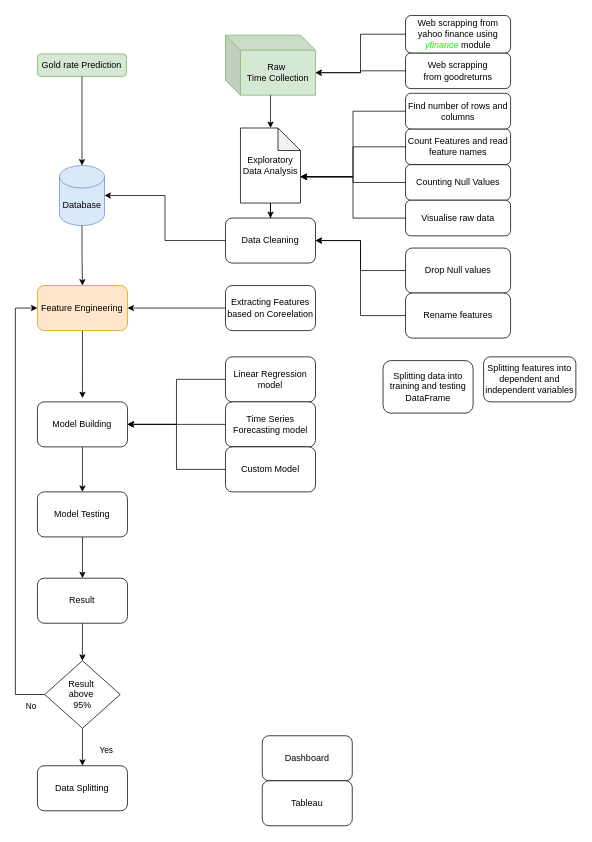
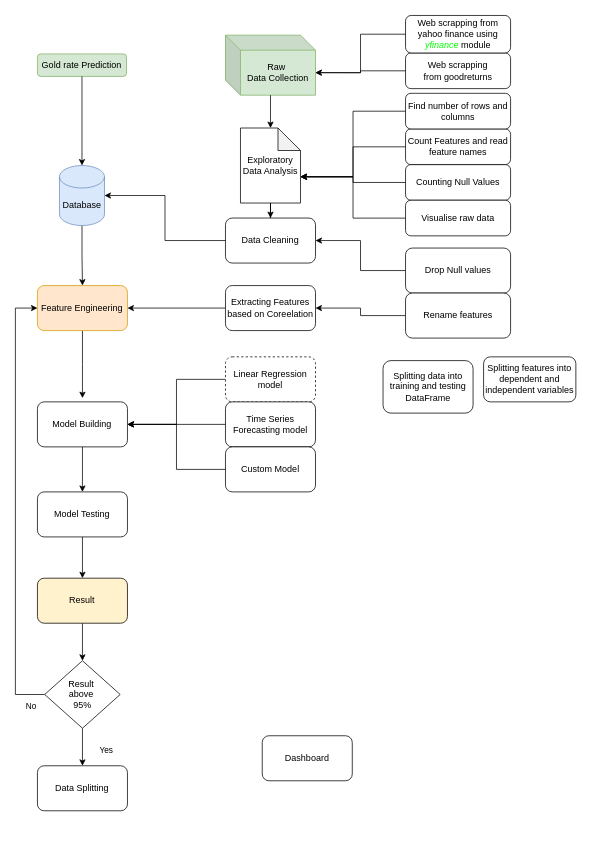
  <mxCell id="0" />
  <mxCell id="1" parent="0" />
  <mxCell id="2" value="Gold rate Prediction" style="rounded=1;whiteSpace=wrap;html=1;fontSize=12;glass=0;strokeWidth=1;shadow=0;fillColor=#d5e8d4;strokeColor=#82b366;" parent="1" vertex="1"><mxGeometry x="49.38" y="71.25" width="118.75" height="30" as="geometry" /></mxCell>
  <mxCell id="3" value="Web scrapping from&amp;nbsp;goodreturns" style="rounded=1;whiteSpace=wrap;html=1;fontSize=12;glass=0;strokeWidth=1;shadow=0;" parent="1" vertex="1"><mxGeometry x="540" y="70" width="140" height="47.5" as="geometry" /></mxCell>
  <mxCell id="4" value="Web scrapping from yahoo finance using &lt;i&gt;&lt;font color=&quot;#00ff00&quot;&gt;yfinance&lt;/font&gt;&lt;/i&gt; module" style="rounded=1;whiteSpace=wrap;html=1;fontSize=12;glass=0;strokeWidth=1;shadow=0;" parent="1" vertex="1"><mxGeometry x="540" y="20" width="140" height="50" as="geometry" /></mxCell>
- <mxCell id="5" value="Raw&amp;nbsp;&lt;div&gt;Time Collection&lt;/div&gt;" style="shape=cube;whiteSpace=wrap;html=1;boundedLbl=1;backgroundOutline=1;darkOpacity=0.05;darkOpacity2=0.1;fillColor=#d5e8d4;strokeColor=#82b366;" parent="1" vertex="1"><mxGeometry x="300" y="46.25" width="120" height="80" as="geometry" /></mxCell>
+ <mxCell id="5" value="Raw&amp;nbsp;&lt;div&gt;Data Collection&lt;/div&gt;" style="shape=cube;whiteSpace=wrap;html=1;boundedLbl=1;backgroundOutline=1;darkOpacity=0.05;darkOpacity2=0.1;fillColor=#d5e8d4;strokeColor=#82b366;" parent="1" vertex="1"><mxGeometry x="300" y="46.25" width="120" height="80" as="geometry" /></mxCell>
  <mxCell id="6" style="edgeStyle=orthogonalEdgeStyle;rounded=0;orthogonalLoop=1;jettySize=auto;html=1;" parent="1" source="7" target="10" edge="1"><mxGeometry relative="1" as="geometry" /></mxCell>
  <mxCell id="7" value="Exploratory Data Analysis" style="shape=note;whiteSpace=wrap;html=1;backgroundOutline=1;darkOpacity=0.05;" parent="1" vertex="1"><mxGeometry x="320" y="170" width="80" height="100" as="geometry" /></mxCell>
  <mxCell id="8" style="edgeStyle=orthogonalEdgeStyle;rounded=0;orthogonalLoop=1;jettySize=auto;html=1;" parent="1" source="9" target="12" edge="1"><mxGeometry relative="1" as="geometry" /></mxCell>
  <mxCell id="9" value="Database" style="shape=cylinder3;whiteSpace=wrap;html=1;boundedLbl=1;backgroundOutline=1;size=15;fillColor=#dae8fc;strokeColor=#6c8ebf;" parent="1" vertex="1"><mxGeometry x="78.76" y="220" width="60" height="80" as="geometry" /></mxCell>
  <mxCell id="10" value="Data Cleaning" style="rounded=1;whiteSpace=wrap;html=1;" parent="1" vertex="1"><mxGeometry x="300" y="290" width="120" height="60" as="geometry" /></mxCell>
  <mxCell id="11" style="edgeStyle=orthogonalEdgeStyle;rounded=0;orthogonalLoop=1;jettySize=auto;html=1;" parent="1" source="12" edge="1"><mxGeometry relative="1" as="geometry"><mxPoint x="109.38" y="530" as="targetPoint" /></mxGeometry></mxCell>
  <mxCell id="12" value="Feature Engineering" style="rounded=1;whiteSpace=wrap;html=1;fillColor=#ffe6cc;strokeColor=#d79b00;" parent="1" vertex="1"><mxGeometry x="49.38" y="380" width="120" height="60" as="geometry" /></mxCell>
  <mxCell id="13" style="edgeStyle=orthogonalEdgeStyle;rounded=0;orthogonalLoop=1;jettySize=auto;html=1;entryX=0.5;entryY=0;entryDx=0;entryDy=0;" edge="1" parent="1" source="14" target="22"><mxGeometry relative="1" as="geometry" /></mxCell>
  <mxCell id="14" value="Model Building" style="rounded=1;whiteSpace=wrap;html=1;" parent="1" vertex="1"><mxGeometry x="49.38" y="535" width="120" height="60" as="geometry" /></mxCell>
  <mxCell id="15" style="edgeStyle=orthogonalEdgeStyle;rounded=0;orthogonalLoop=1;jettySize=auto;html=1;entryX=1;entryY=0.5;entryDx=0;entryDy=0;" parent="1" source="16" target="14" edge="1"><mxGeometry relative="1" as="geometry" /></mxCell>
- <mxCell id="16" value="Linear Regression model" style="rounded=1;whiteSpace=wrap;html=1;" parent="1" vertex="1"><mxGeometry x="300" y="475" width="120" height="60" as="geometry" /></mxCell>
+ <mxCell id="16" value="Linear Regression model" style="rounded=1;whiteSpace=wrap;html=1;dashed=1;" parent="1" vertex="1"><mxGeometry x="300" y="475" width="120" height="60" as="geometry" /></mxCell>
  <mxCell id="17" style="edgeStyle=orthogonalEdgeStyle;rounded=0;orthogonalLoop=1;jettySize=auto;html=1;entryX=1;entryY=0.5;entryDx=0;entryDy=0;" parent="1" source="18" target="14" edge="1"><mxGeometry relative="1" as="geometry" /></mxCell>
  <mxCell id="18" value="Time Series F&lt;span style=&quot;background-color: initial;&quot;&gt;orecasting model&lt;/span&gt;" style="rounded=1;whiteSpace=wrap;html=1;" parent="1" vertex="1"><mxGeometry x="300" y="535" width="120" height="60" as="geometry" /></mxCell>
  <mxCell id="19" style="edgeStyle=orthogonalEdgeStyle;rounded=0;orthogonalLoop=1;jettySize=auto;html=1;entryX=1;entryY=0.5;entryDx=0;entryDy=0;" parent="1" source="20" target="14" edge="1"><mxGeometry relative="1" as="geometry" /></mxCell>
  <mxCell id="20" value="Custom Model" style="rounded=1;whiteSpace=wrap;html=1;" parent="1" vertex="1"><mxGeometry x="300" y="595" width="120" height="60" as="geometry" /></mxCell>
  <mxCell id="21" style="edgeStyle=orthogonalEdgeStyle;rounded=0;orthogonalLoop=1;jettySize=auto;html=1;entryX=0.5;entryY=0;entryDx=0;entryDy=0;" edge="1" parent="1" source="22" target="24"><mxGeometry relative="1" as="geometry" /></mxCell>
  <mxCell id="22" value="Model Testing" style="rounded=1;whiteSpace=wrap;html=1;" parent="1" vertex="1"><mxGeometry x="49.38" y="655" width="120" height="60" as="geometry" /></mxCell>
  <mxCell id="23" style="edgeStyle=orthogonalEdgeStyle;rounded=0;orthogonalLoop=1;jettySize=auto;html=1;entryX=0.5;entryY=0;entryDx=0;entryDy=0;" edge="1" parent="1" source="24" target="28"><mxGeometry relative="1" as="geometry" /></mxCell>
- <mxCell id="24" value="Result" style="rounded=1;whiteSpace=wrap;html=1;" parent="1" vertex="1"><mxGeometry x="49.38" y="770" width="120" height="60" as="geometry" /></mxCell>
+ <mxCell id="24" value="Result" style="rounded=1;whiteSpace=wrap;html=1;fillColor=#fff2cc;" parent="1" vertex="1"><mxGeometry x="49.38" y="770" width="120" height="60" as="geometry" /></mxCell>
  <mxCell id="25" style="edgeStyle=orthogonalEdgeStyle;rounded=0;orthogonalLoop=1;jettySize=auto;html=1;entryX=0.5;entryY=0;entryDx=0;entryDy=0;" edge="1" parent="1" source="28" target="29"><mxGeometry relative="1" as="geometry" /></mxCell>
  <mxCell id="26" value="No" style="edgeLabel;html=1;align=center;verticalAlign=middle;resizable=0;points=[];" vertex="1" connectable="0" parent="25"><mxGeometry x="-0.096" y="-1" relative="1" as="geometry"><mxPoint x="-68" y="-53" as="offset" /></mxGeometry></mxCell>
  <mxCell id="27" style="edgeStyle=orthogonalEdgeStyle;rounded=0;orthogonalLoop=1;jettySize=auto;html=1;entryX=0;entryY=0.5;entryDx=0;entryDy=0;" edge="1" parent="1" source="28" target="12"><mxGeometry relative="1" as="geometry"><Array as="points"><mxPoint x="20" y="925" /><mxPoint x="20" y="410" /></Array></mxGeometry></mxCell>
  <mxCell id="28" value="Result&amp;nbsp;&lt;div&gt;above&amp;nbsp;&lt;/div&gt;&lt;div&gt;95%&lt;/div&gt;" style="rhombus;whiteSpace=wrap;html=1;" parent="1" vertex="1"><mxGeometry x="59.07" y="880" width="100.62" height="90" as="geometry" /></mxCell>
  <mxCell id="29" value="Data Splitting" style="rounded=1;whiteSpace=wrap;html=1;" parent="1" vertex="1"><mxGeometry x="49.38" y="1020" width="120" height="60" as="geometry" /></mxCell>
  <mxCell id="30" value="Dashboard" style="rounded=1;whiteSpace=wrap;html=1;" parent="1" vertex="1"><mxGeometry x="349" y="980" width="120" height="60" as="geometry" /></mxCell>
- <mxCell id="31" value="Tableau" style="rounded=1;whiteSpace=wrap;html=1;" parent="1" vertex="1"><mxGeometry x="349" y="1040" width="120" height="60" as="geometry" /></mxCell>
  <mxCell id="32" style="edgeStyle=orthogonalEdgeStyle;rounded=0;orthogonalLoop=1;jettySize=auto;html=1;entryX=0.5;entryY=0;entryDx=0;entryDy=0;entryPerimeter=0;" parent="1" source="5" target="7" edge="1"><mxGeometry relative="1" as="geometry" /></mxCell>
  <mxCell id="33" style="edgeStyle=orthogonalEdgeStyle;rounded=0;orthogonalLoop=1;jettySize=auto;html=1;entryX=1;entryY=0.5;entryDx=0;entryDy=0;entryPerimeter=0;" parent="1" source="10" target="9" edge="1"><mxGeometry relative="1" as="geometry" /></mxCell>
  <mxCell id="34" style="edgeStyle=orthogonalEdgeStyle;rounded=0;orthogonalLoop=1;jettySize=auto;html=1;entryX=0.5;entryY=0;entryDx=0;entryDy=0;entryPerimeter=0;" parent="1" source="2" target="9" edge="1"><mxGeometry relative="1" as="geometry" /></mxCell>
  <mxCell id="35" style="edgeStyle=orthogonalEdgeStyle;rounded=0;orthogonalLoop=1;jettySize=auto;html=1;" parent="1" source="36" target="12" edge="1"><mxGeometry relative="1" as="geometry" /></mxCell>
  <mxCell id="36" value="Extracting Features based on Coreelation" style="rounded=1;whiteSpace=wrap;html=1;" parent="1" vertex="1"><mxGeometry x="300" y="380" width="120" height="60" as="geometry" /></mxCell>
  <mxCell id="37" style="edgeStyle=orthogonalEdgeStyle;rounded=0;orthogonalLoop=1;jettySize=auto;html=1;entryX=0;entryY=0;entryDx=120;entryDy=50;entryPerimeter=0;endArrow=open;" parent="1" source="4" target="5" edge="1"><mxGeometry relative="1" as="geometry" /></mxCell>
  <mxCell id="38" style="edgeStyle=orthogonalEdgeStyle;rounded=0;orthogonalLoop=1;jettySize=auto;html=1;entryX=0;entryY=0;entryDx=120;entryDy=50;entryPerimeter=0;" parent="1" source="3" target="5" edge="1"><mxGeometry relative="1" as="geometry" /></mxCell>
  <mxCell id="39" value="Counting Null Values" style="rounded=1;whiteSpace=wrap;html=1;fontSize=12;glass=0;strokeWidth=1;shadow=0;" parent="1" vertex="1"><mxGeometry x="540" y="218.75" width="140" height="47.5" as="geometry" /></mxCell>
  <mxCell id="40" value="Count Features and read feature names" style="rounded=1;whiteSpace=wrap;html=1;fontSize=12;glass=0;strokeWidth=1;shadow=0;" parent="1" vertex="1"><mxGeometry x="540" y="171.25" width="140" height="47.5" as="geometry" /></mxCell>
  <mxCell id="41" value="Find number of rows and columns" style="rounded=1;whiteSpace=wrap;html=1;fontSize=12;glass=0;strokeWidth=1;shadow=0;" parent="1" vertex="1"><mxGeometry x="540" y="123.75" width="140" height="47.5" as="geometry" /></mxCell>
  <mxCell id="42" value="Visualise raw data" style="rounded=1;whiteSpace=wrap;html=1;fontSize=12;glass=0;strokeWidth=1;shadow=0;" parent="1" vertex="1"><mxGeometry x="540" y="266.25" width="140" height="47.5" as="geometry" /></mxCell>
  <mxCell id="43" style="edgeStyle=orthogonalEdgeStyle;rounded=0;orthogonalLoop=1;jettySize=auto;html=1;entryX=0;entryY=0;entryDx=80;entryDy=65;entryPerimeter=0;" parent="1" source="41" target="7" edge="1"><mxGeometry relative="1" as="geometry" /></mxCell>
  <mxCell id="44" style="edgeStyle=orthogonalEdgeStyle;rounded=0;orthogonalLoop=1;jettySize=auto;html=1;entryX=0;entryY=0;entryDx=80;entryDy=65;entryPerimeter=0;" parent="1" source="40" target="7" edge="1"><mxGeometry relative="1" as="geometry" /></mxCell>
  <mxCell id="45" style="edgeStyle=orthogonalEdgeStyle;rounded=0;orthogonalLoop=1;jettySize=auto;html=1;entryX=0;entryY=0;entryDx=80;entryDy=65;entryPerimeter=0;" parent="1" source="39" target="7" edge="1"><mxGeometry relative="1" as="geometry" /></mxCell>
  <mxCell id="46" style="edgeStyle=orthogonalEdgeStyle;rounded=0;orthogonalLoop=1;jettySize=auto;html=1;entryX=0;entryY=0;entryDx=80;entryDy=65;entryPerimeter=0;" parent="1" source="42" target="7" edge="1"><mxGeometry relative="1" as="geometry" /></mxCell>
  <mxCell id="47" style="edgeStyle=orthogonalEdgeStyle;rounded=0;orthogonalLoop=1;jettySize=auto;html=1;" parent="1" source="48" target="10" edge="1"><mxGeometry relative="1" as="geometry" /></mxCell>
  <mxCell id="48" value="Drop Null values" style="rounded=1;whiteSpace=wrap;html=1;" parent="1" vertex="1"><mxGeometry x="540" y="330" width="140" height="60" as="geometry" /></mxCell>
- <mxCell id="49" style="edgeStyle=orthogonalEdgeStyle;rounded=0;orthogonalLoop=1;jettySize=auto;html=1;entryX=1;entryY=0.5;entryDx=0;entryDy=0;" parent="1" source="50" target="10" edge="1"><mxGeometry relative="1" as="geometry" /></mxCell>
+ <mxCell id="49" style="edgeStyle=orthogonalEdgeStyle;rounded=0;orthogonalLoop=1;jettySize=auto;html=1;" parent="1" source="50" target="36" edge="1"><mxGeometry relative="1" as="geometry" /></mxCell>
  <mxCell id="50" value="Rename features" style="rounded=1;whiteSpace=wrap;html=1;" parent="1" vertex="1"><mxGeometry x="540" y="390" width="140" height="60" as="geometry" /></mxCell>
  <mxCell id="51" value="Yes" style="edgeLabel;html=1;align=center;verticalAlign=middle;resizable=0;points=[];" vertex="1" connectable="0" parent="1"><mxGeometry x="140.38" y="999.8" as="geometry" /></mxCell>
  <mxCell id="52" value="Splitting features into dependent and independent variables" style="rounded=1;whiteSpace=wrap;html=1;" vertex="1" parent="1"><mxGeometry x="644" y="475" width="123" height="60" as="geometry" /></mxCell>
  <mxCell id="53" value="Splitting data into training and testing DataFrame" style="rounded=1;whiteSpace=wrap;html=1;" vertex="1" parent="1"><mxGeometry x="510" y="480" width="120" height="70" as="geometry" /></mxCell>
